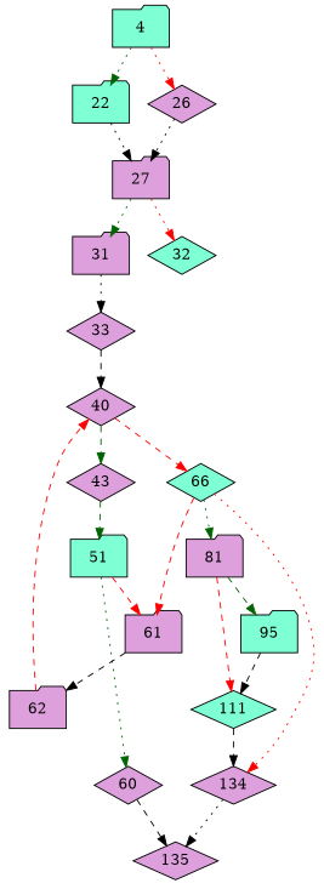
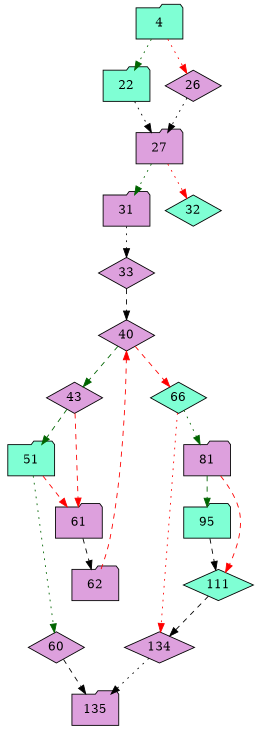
  strict digraph {
    node [fillcolor=plum shape=diamond style=filled]
    edge [style=dashed]
    4 [entry=true fillcolor=aquamarine shape=folder]
    22 [fillcolor=aquamarine shape=folder]
    26
    27 [shape=folder]
    31 [shape=folder]
    32 [fillcolor=aquamarine]
    33
    40
    43
    66 [fillcolor=aquamarine]
    51 [fillcolor=aquamarine shape=folder]
    61 [shape=folder]
    81 [shape=folder]
    134
    60
    62 [shape=folder]
    95 [fillcolor=aquamarine shape=folder]
    111 [fillcolor=aquamarine]
-   135
+   135 [shape=folder]
    4 -> 22 [color=darkgreen cond=true style=dotted]
    4 -> 26 [color=red cond=false style=dotted]
    22 -> 27 [style=dotted]
    26 -> 27 [style=dotted]
    27 -> 31 [color=darkgreen cond=true style=dotted]
    27 -> 32 [color=red cond=false style=dotted]
    31 -> 33 [style=dotted]
    33 -> 40
    40 -> 43 [color=darkgreen cond=true]
    40 -> 66 [color=red cond=false]
    43 -> 51 [color=darkgreen cond=true]
-   66 -> 61 [color=red cond=false]
+   43 -> 61 [color=red cond=false]
    66 -> 81 [color=darkgreen cond=true style=dotted]
    66 -> 134 [color=red cond=false style=dotted]
    51 -> 61 [color=red cond=false]
    51 -> 60 [color=darkgreen cond=true style=dotted]
    61 -> 62
    81 -> 95 [color=darkgreen cond=true]
    81 -> 111 [color=red cond=false]
    134 -> 135 [style=dotted]
    60 -> 135
    62 -> 40 [color=red]
    95 -> 111
    111 -> 134
  }
